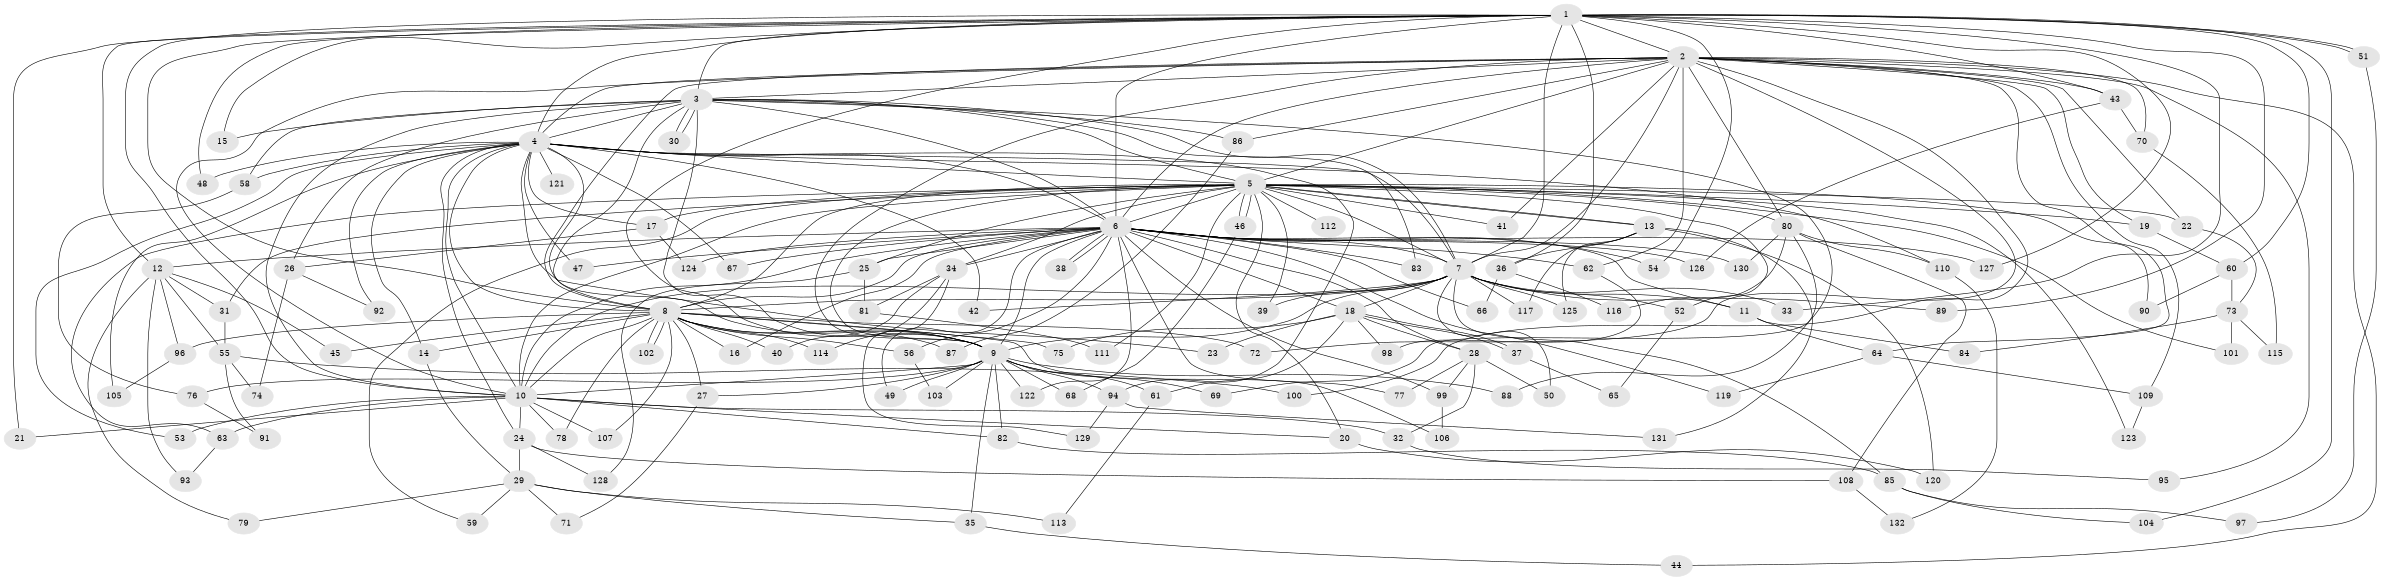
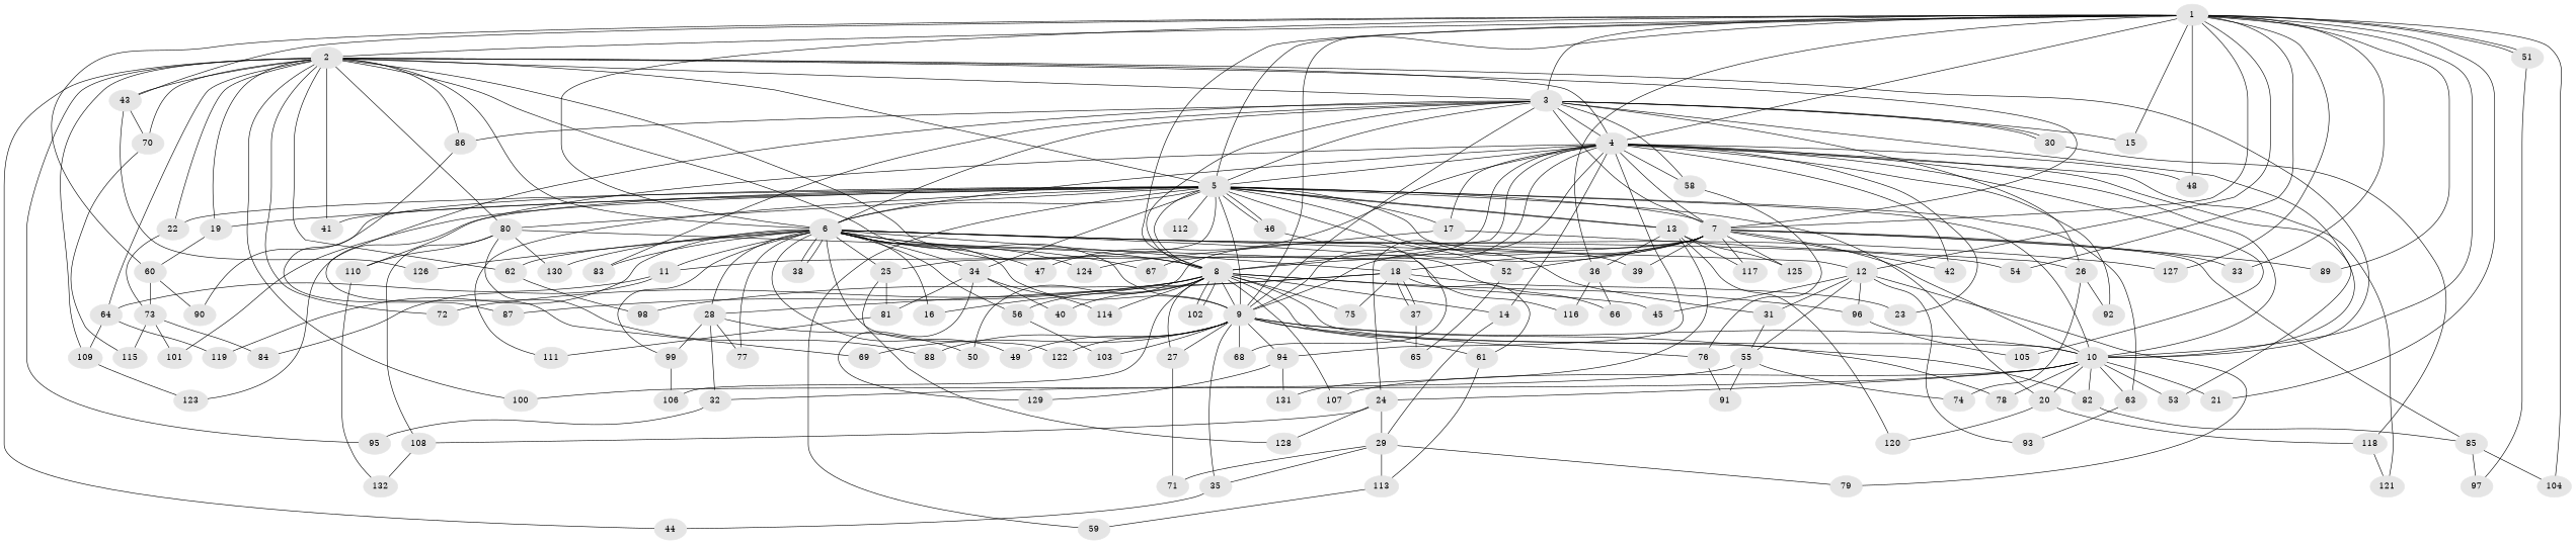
  graph {
    node [color=gray90 style=filled]
    1
    2
    3
    4
    5
    6
    7
    8
    9
    10
    12
    15
    21
    33
    36
    43
    48
    51
    54
    60
    89
    104
    127
    19
    22
    41
    44
    62
    64
    70
    72
    80
    86
    95
    100
    109
    26
    30
    58
    69
    83
    14
    17
    23
    24
    42
    47
    53
    67
    92
    94
    105
    110
    121
    13
    20
    25
    31
    34
    39
    46
    52
    59
    63
    90
    101
    111
    112
    123
    11
    16
    18
    28
    38
    49
    56
    66
    77
    99
    119
    122
    124
    126
    130
    50
    85
    117
    125
    27
    40
    45
    75
    78
    87
    96
    102
    106
    107
    114
    35
    61
    68
    76
    82
    88
    103
    32
    55
    79
    93
    116
    97
    73
    98
    115
    108
    74
+   118
    29
    128
    131
    129
    132
    120
    81
    65
    84
    37
    71
    113
    91
    1 -- 2
    1 -- 3
    1 -- 4
+   1 -- 5
    1 -- 6
    1 -- 7
    1 -- 8
    1 -- 9
    1 -- 10
    1 -- 12
    1 -- 15
    1 -- 21
    1 -- 33
    1 -- 36
    1 -- 43
    1 -- 48
    1 -- 51
    1 -- 51
    1 -- 54
    1 -- 60
    1 -- 89
    1 -- 104
    1 -- 127
    2 -- 3
    2 -- 4
    2 -- 5
    2 -- 6
    2 -- 7
    2 -- 8
    2 -- 9
    2 -- 10
    2 -- 43
    2 -- 19
    2 -- 22
    2 -- 41
    2 -- 44
    2 -- 62
    2 -- 64
    2 -- 70
    2 -- 72
    2 -- 80
    2 -- 86
    2 -- 95
    2 -- 100
    2 -- 109
    3 -- 4
    3 -- 5
    3 -- 6
    3 -- 7
    3 -- 8
    3 -- 9
    3 -- 10
    3 -- 15
    3 -- 86
    3 -- 26
    3 -- 30
    3 -- 30
    3 -- 58
    3 -- 69
    3 -- 83
    4 -- 5
    4 -- 6
    4 -- 7
    4 -- 8
    4 -- 9
    4 -- 10
    4 -- 48
    4 -- 58
    4 -- 14
    4 -- 17
    4 -- 23
    4 -- 24
    4 -- 42
    4 -- 47
    4 -- 53
    4 -- 67
    4 -- 92
    4 -- 94
    4 -- 105
    4 -- 110
    4 -- 121
    5 -- 6
    5 -- 7
    5 -- 8
    5 -- 9
    5 -- 10
    5 -- 19
    5 -- 22
    5 -- 41
    5 -- 80
    5 -- 17
    5 -- 13
    5 -- 13
    5 -- 20
    5 -- 25
    5 -- 31
    5 -- 34
    5 -- 39
    5 -- 46
    5 -- 46
    5 -- 52
    5 -- 59
    5 -- 63
    5 -- 90
    5 -- 101
    5 -- 111
    5 -- 112
    5 -- 123
-   6 -- 7
    6 -- 8
    6 -- 9
-   6 -- 10
    6 -- 12
    6 -- 54
    6 -- 127
    6 -- 62
    6 -- 83
    6 -- 47
    6 -- 67
    6 -- 25
    6 -- 34
    6 -- 11
    6 -- 16
    6 -- 18
    6 -- 28
    6 -- 38
    6 -- 38
    6 -- 49
    6 -- 56
    6 -- 66
    6 -- 77
    6 -- 99
    6 -- 119
    6 -- 122
    6 -- 124
    6 -- 126
    6 -- 130
    7 -- 8
    7 -- 9
    7 -- 10
    7 -- 33
    7 -- 89
    7 -- 42
    7 -- 39
    7 -- 52
    7 -- 11
    7 -- 18
    7 -- 50
    7 -- 85
    7 -- 117
    7 -- 125
    8 -- 9
    8 -- 10
    8 -- 72
    8 -- 14
    8 -- 16
    8 -- 56
    8 -- 27
    8 -- 40
    8 -- 45
    8 -- 75
    8 -- 78
    8 -- 87
    8 -- 96
    8 -- 102
    8 -- 102
    8 -- 106
    8 -- 107
    8 -- 114
    9 -- 10
    9 -- 69
    9 -- 94
    9 -- 49
    9 -- 122
    9 -- 27
    9 -- 35
    9 -- 61
    9 -- 68
    9 -- 76
    9 -- 82
    9 -- 88
    9 -- 103
    10 -- 21
    10 -- 24
    10 -- 53
    10 -- 20
    10 -- 63
    10 -- 78
    10 -- 107
    10 -- 82
    10 -- 32
    12 -- 31
    12 -- 45
    12 -- 96
    12 -- 55
    12 -- 79
    12 -- 93
    36 -- 66
    36 -- 116
    43 -- 70
    43 -- 126
    51 -- 97
    60 -- 90
    60 -- 73
    19 -- 60
    22 -- 73
    62 -- 98
    64 -- 109
    64 -- 119
    70 -- 115
    80 -- 110
    80 -- 130
    80 -- 88
    80 -- 116
    80 -- 108
    86 -- 87
    109 -- 123
    26 -- 92
    26 -- 74
+   30 -- 118
    58 -- 76
    14 -- 29
    17 -- 26
    17 -- 124
    24 -- 108
    24 -- 29
    24 -- 128
    94 -- 131
    94 -- 129
    110 -- 132
    13 -- 36
    13 -- 117
    13 -- 125
    13 -- 131
    13 -- 120
+   20 -- 118
    20 -- 120
    25 -- 128
    25 -- 81
    31 -- 55
    34 -- 40
    34 -- 114
    34 -- 129
    34 -- 81
    46 -- 68
    52 -- 65
    63 -- 93
    11 -- 64
    11 -- 84
    18 -- 23
    18 -- 28
    18 -- 75
    18 -- 61
    18 -- 98
    18 -- 37
    18 -- 37
    28 -- 77
    28 -- 99
    28 -- 50
    28 -- 32
    56 -- 103
    99 -- 106
    85 -- 104
    85 -- 97
    27 -- 71
    96 -- 105
    35 -- 44
    61 -- 113
    76 -- 91
    82 -- 85
    32 -- 95
    55 -- 100
    55 -- 74
    55 -- 91
    73 -- 101
    73 -- 115
    73 -- 84
    108 -- 132
-   29 -- 59
+   118 -- 121
+   113 -- 59
    29 -- 35
    29 -- 79
    29 -- 71
    29 -- 113
    81 -- 111
    37 -- 65
  }
